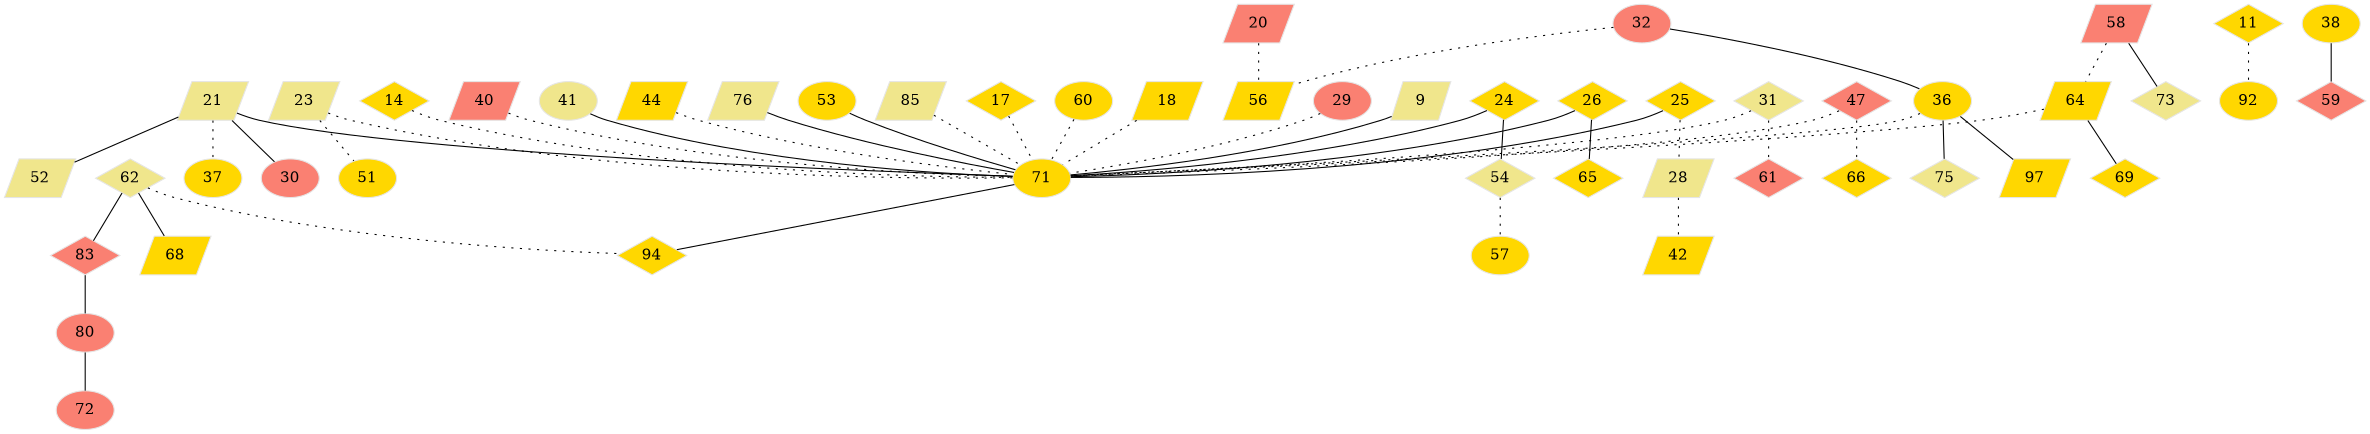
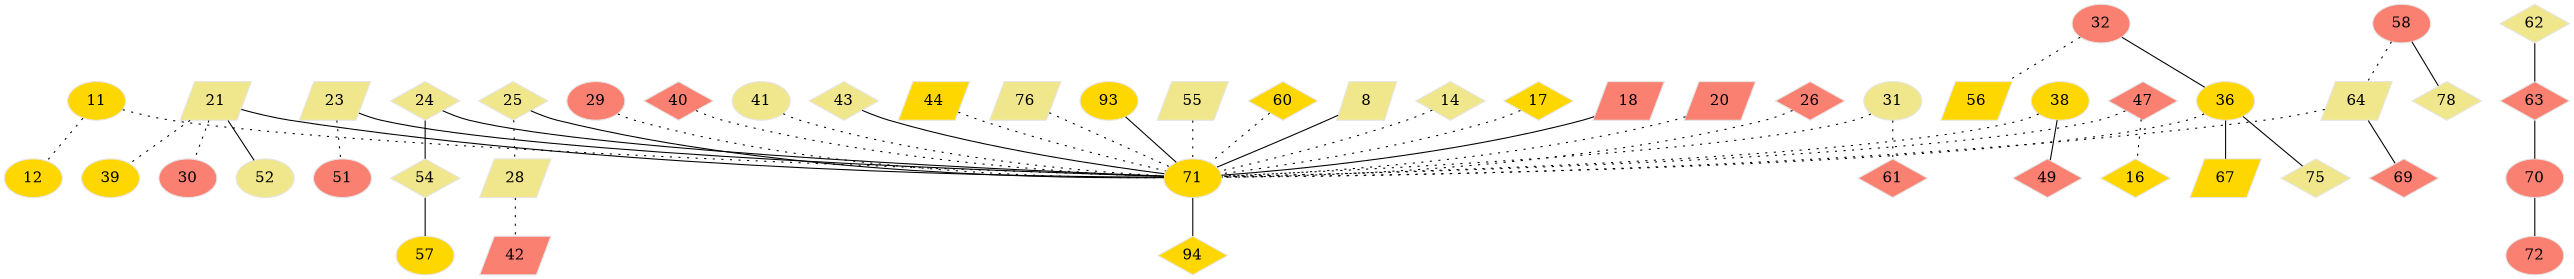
  graph {
    node [color=gray90 fillcolor=khaki shape=diamond style=filled]
    edge [style=dotted]
    71 [fillcolor=gold shape=ellipse super="+1+48+34"]
    n2 [fillcolor=gold label=94 super="+19"]
-   8 [shape=parallelogram label=9]
-   11 [fillcolor=gold]
-   12 [fillcolor=gold shape=ellipse label=92]
-   14 [fillcolor=gold]
-   39 [fillcolor=gold shape=ellipse label=37]
+   8 [shape=parallelogram]
+   11 [fillcolor=gold shape=ellipse]
+   12 [fillcolor=gold shape=ellipse]
+   14
+   39 [fillcolor=gold shape=ellipse]
    17 [fillcolor=gold]
-   18 [fillcolor=gold shape=parallelogram]
+   18 [fillcolor=salmon shape=parallelogram]
    20 [fillcolor=salmon shape=parallelogram]
    21 [shape=parallelogram]
    30 [fillcolor=salmon shape=ellipse]
-   52 [shape=parallelogram]
+   52 [shape=ellipse]
    23 [shape=parallelogram]
-   51 [fillcolor=gold shape=ellipse]
-   24 [fillcolor=gold]
+   51 [fillcolor=salmon shape=ellipse]
+   24
    54
    57 [fillcolor=gold shape=ellipse]
-   25 [fillcolor=gold]
+   25
    28 [shape=parallelogram]
-   42 [fillcolor=gold shape=parallelogram]
-   26 [fillcolor=gold]
-   65 [fillcolor=gold]
+   42 [fillcolor=salmon shape=parallelogram]
+   26 [fillcolor=salmon]
    29 [fillcolor=salmon shape=ellipse]
-   31
+   31 [shape=ellipse]
    61 [fillcolor=salmon]
    36 [fillcolor=gold shape=ellipse super="+13+22"]
-   67 [fillcolor=gold shape=parallelogram label=97]
+   67 [fillcolor=gold shape=parallelogram]
    75
    32 [fillcolor=salmon shape=ellipse]
    56 [fillcolor=gold shape=parallelogram]
    38 [fillcolor=gold shape=ellipse]
-   49 [fillcolor=salmon label=59]
-   40 [fillcolor=salmon shape=parallelogram]
+   49 [fillcolor=salmon]
+   40 [fillcolor=salmon]
    41 [shape=ellipse]
+   43
    44 [fillcolor=gold shape=parallelogram]
    n38 [label=76 shape=parallelogram]
    47 [fillcolor=salmon]
-   66 [fillcolor=gold]
-   53 [fillcolor=gold shape=ellipse]
-   55 [shape=parallelogram label=85]
-   64 [fillcolor=gold shape=parallelogram super="+7+10+33+59+45"]
-   69 [fillcolor=gold]
-   58 [fillcolor=salmon shape=parallelogram]
-   73
-   60 [fillcolor=gold shape=ellipse]
+   66 [fillcolor=gold label=16]
+   53 [fillcolor=gold shape=ellipse label=93]
+   55 [shape=parallelogram]
+   64 [shape=parallelogram super="+7+10+33+59+45"]
+   69 [fillcolor=salmon]
+   58 [fillcolor=salmon shape=ellipse]
+   73 [label=78]
+   60 [fillcolor=gold]
    62 [super="+50+37"]
-   63 [fillcolor=salmon label=83]
-   68 [fillcolor=gold shape=parallelogram]
-   70 [fillcolor=salmon shape=ellipse label=80]
+   63 [fillcolor=salmon]
+   70 [fillcolor=salmon shape=ellipse]
    72 [fillcolor=salmon shape=ellipse]
    71 -- n2 [style=solid]
    8 -- 71 [style=solid]
+   11 -- 71
    11 -- 12
    14 -- 71
    17 -- 71
-   18 -- 71
-   20 -- 56
+   18 -- 71 [style=solid]
+   20 -- 71
    21 -- 71 [style=solid]
    21 -- 39
-   21 -- 30 [style=solid]
+   21 -- 30
    21 -- 52 [style=solid]
-   23 -- 71
+   23 -- 71 [style=solid]
    23 -- 51
    24 -- 71 [style=solid]
    24 -- 54 [style=solid]
-   54 -- 57
+   54 -- 57 [style=solid]
    25 -- 71 [style=solid]
    25 -- 28
    28 -- 42
-   26 -- 71 [style=solid]
-   26 -- 65 [style=solid]
+   26 -- 71
    29 -- 71
    31 -- 71
    31 -- 61
    36 -- 71
    36 -- 67 [style=solid]
    36 -- 75 [style=solid]
    32 -- 36 [style=solid]
    32 -- 56
+   38 -- 71
    38 -- 49 [style=solid]
    40 -- 71
-   41 -- 71 [style=solid]
+   41 -- 71
+   43 -- 71 [style=solid]
    44 -- 71
-   n38 -- 71 [style=solid]
+   n38 -- 71
    47 -- 71
    47 -- 66
    53 -- 71 [style=solid]
    55 -- 71
    64 -- 71
    64 -- 69 [style=solid]
    58 -- 64
    58 -- 73 [style=solid]
    60 -- 71
-   62 -- n2
    62 -- 63 [style=solid]
-   62 -- 68 [style=solid]
    63 -- 70 [style=solid]
    70 -- 72 [style=solid]
  }
